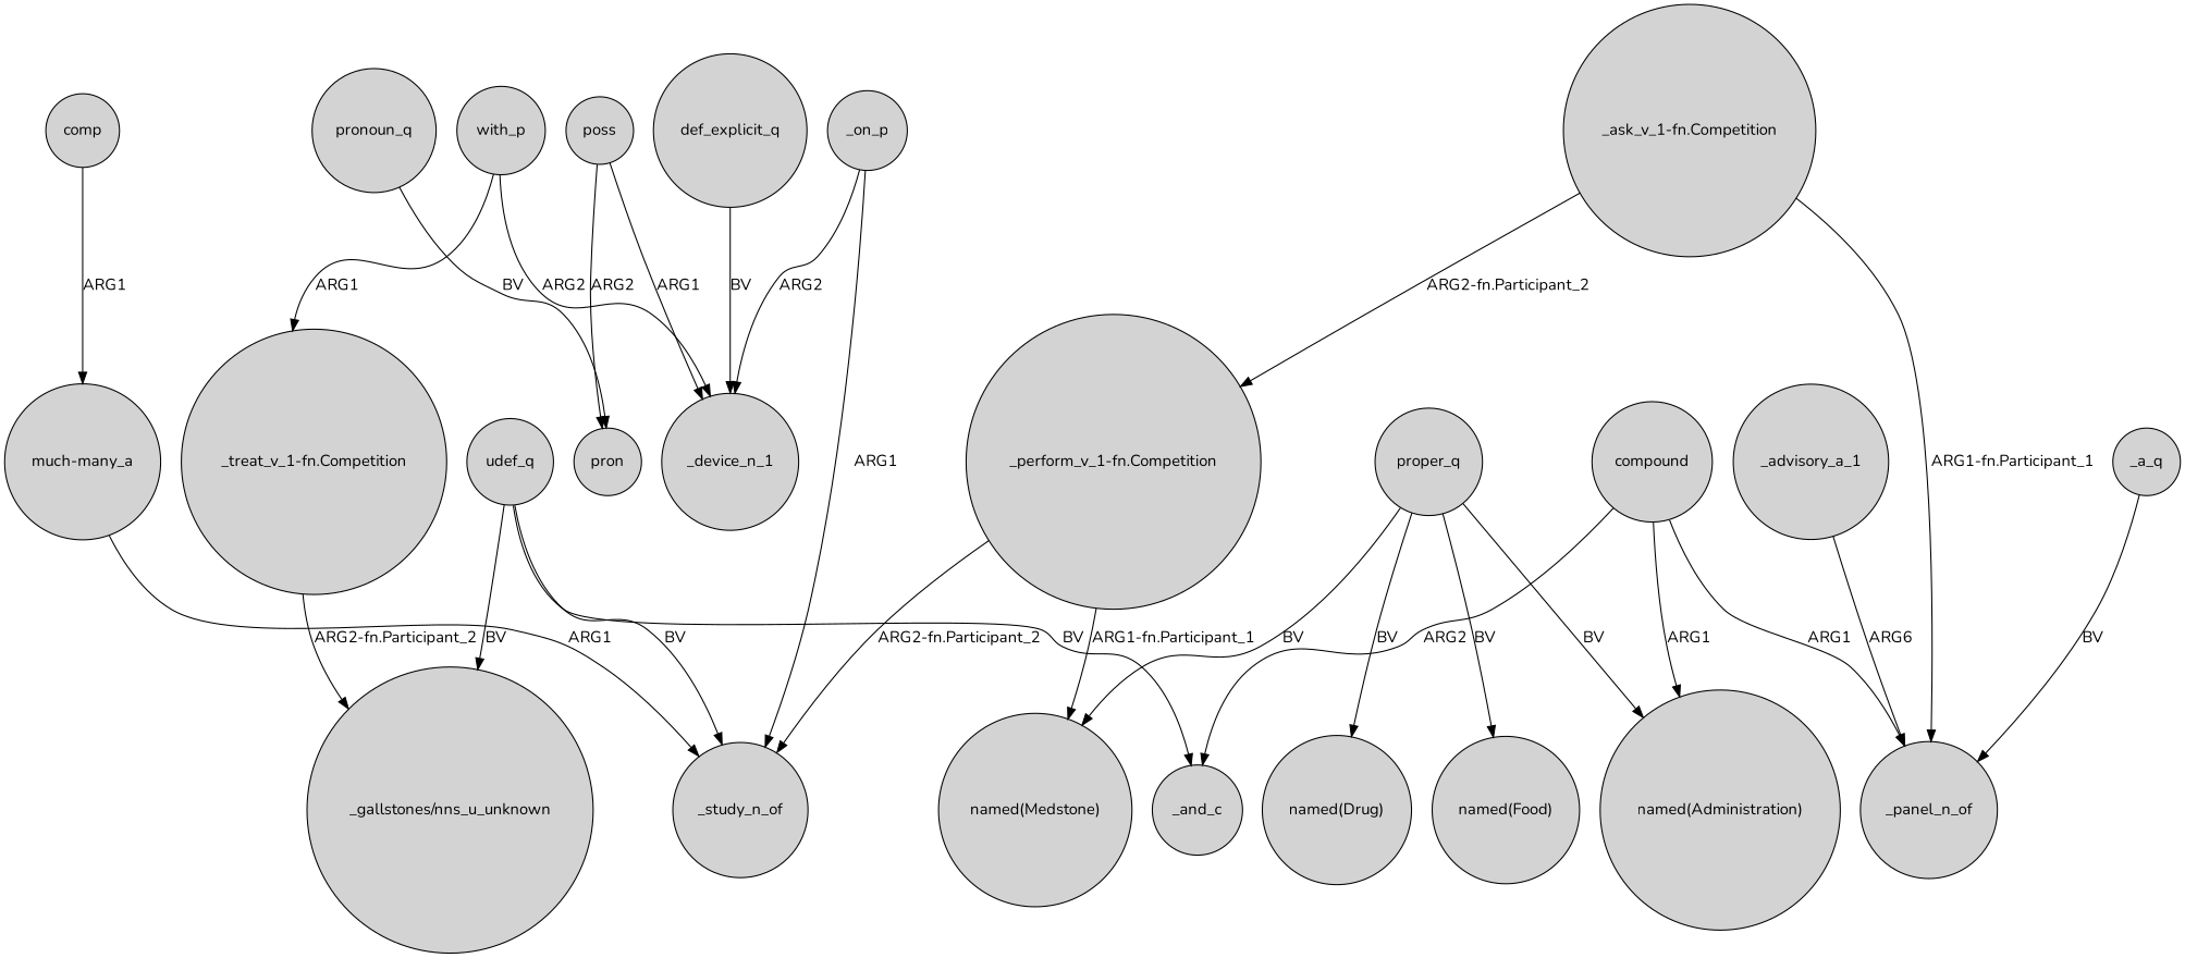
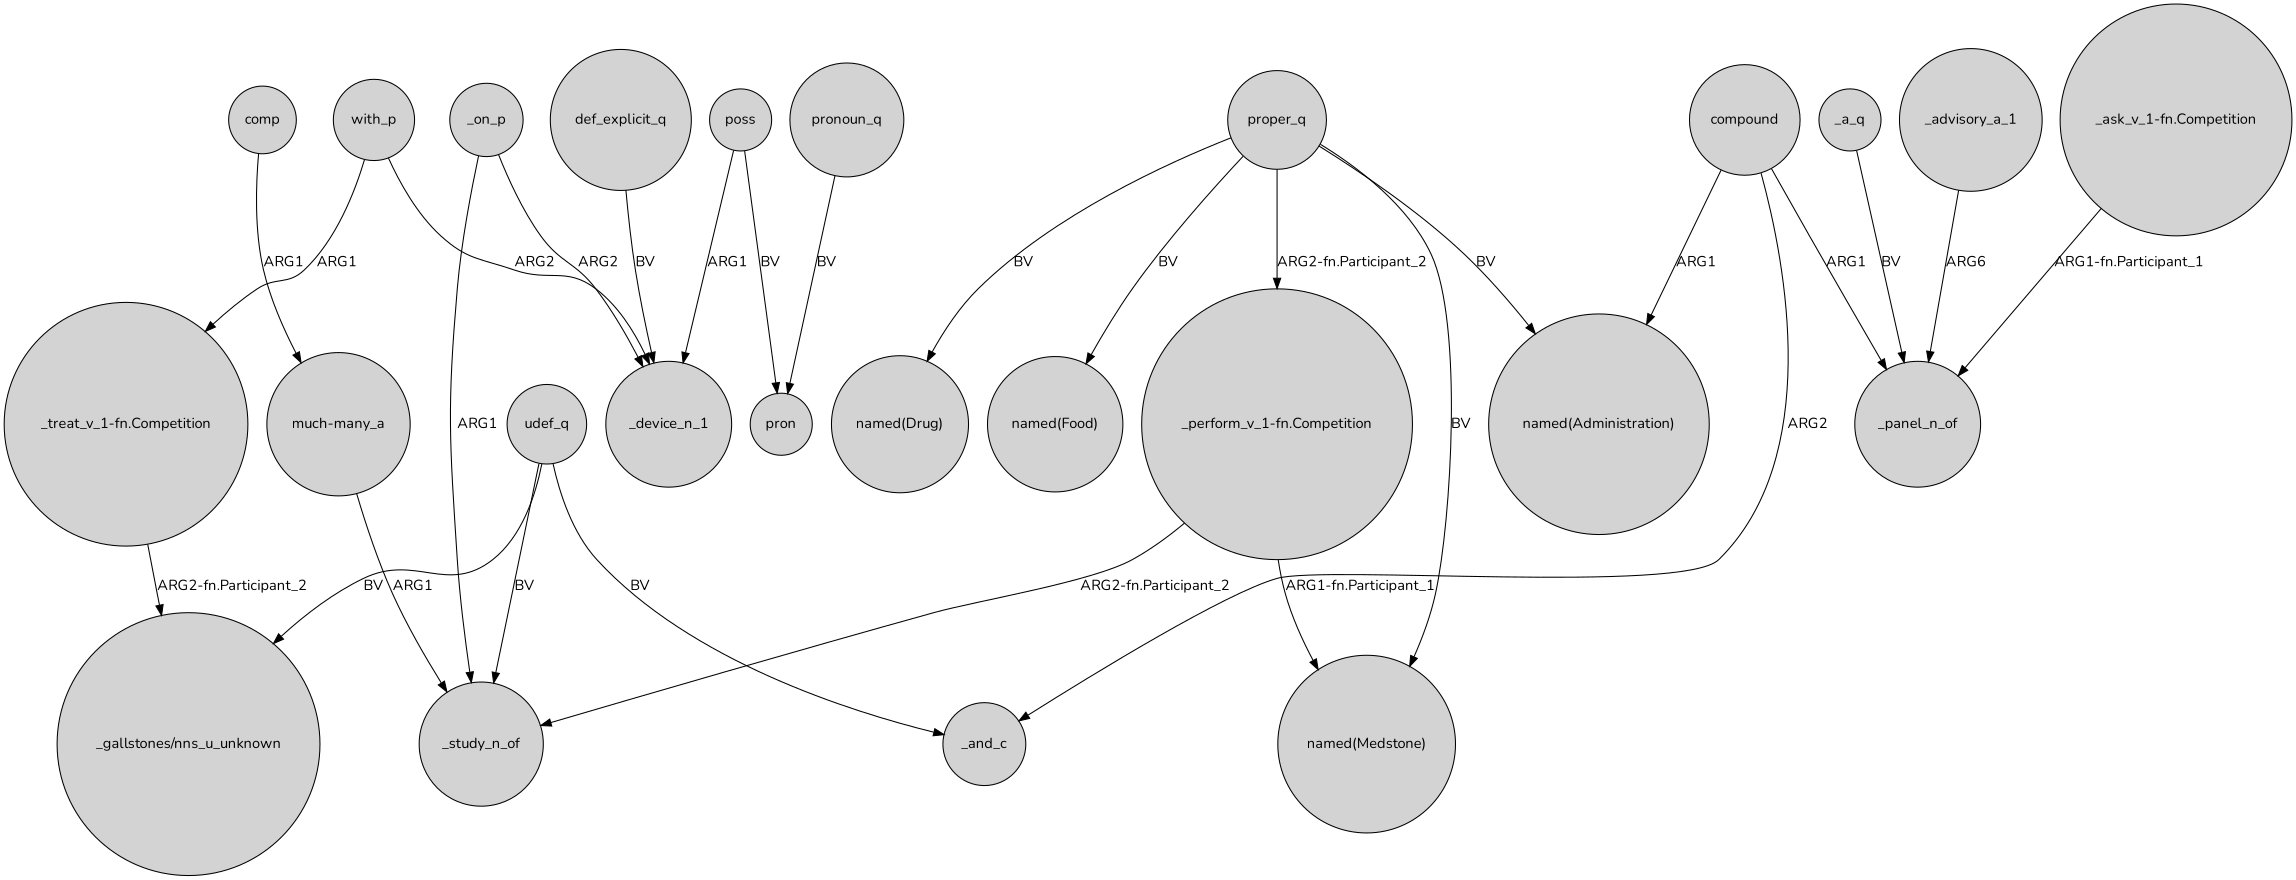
  digraph {
    fontname=Nunito
    node [fontname=Nunito shape=circle style=filled]
    edge [fontname=Nunito]
    "_treat_v_1-fn.Competition"
    "_gallstones/nns_u_unknown"
    _a_q
    _panel_n_of
    proper_q
    "named(Food)"
    "named(Administration)"
    "named(Medstone)"
    "named(Drug)"
    "much-many_a"
    _study_n_of
    _on_p
    _device_n_1
    udef_q
    _and_c
    compound
    pronoun_q
    pron
    comp
    poss
    with_p
    _advisory_a_1
    def_explicit_q
    "_ask_v_1-fn.Competition"
    "_perform_v_1-fn.Competition"
    "_treat_v_1-fn.Competition" -> "_gallstones/nns_u_unknown" [label="ARG2-fn.Participant_2"]
    _a_q -> _panel_n_of [label=BV]
    proper_q -> "named(Food)" [label=BV]
    proper_q -> "named(Administration)" [label=BV]
    proper_q -> "named(Medstone)" [label=BV]
    proper_q -> "named(Drug)" [label=BV]
    "much-many_a" -> _study_n_of [label=ARG1]
    _on_p -> _study_n_of [label=ARG1]
    _on_p -> _device_n_1 [label=ARG2]
    udef_q -> "_gallstones/nns_u_unknown" [label=BV]
    udef_q -> _study_n_of [label=BV]
    udef_q -> _and_c [label=BV]
    compound -> _panel_n_of [label=ARG1]
    compound -> "named(Administration)" [label=ARG1]
    compound -> _and_c [label=ARG2]
    pronoun_q -> pron [label=BV]
    comp -> "much-many_a" [label=ARG1]
    poss -> _device_n_1 [label=ARG1]
-   poss -> pron [label=ARG2]
+   poss -> pron [label=BV]
    with_p -> "_treat_v_1-fn.Competition" [label=ARG1]
    with_p -> _device_n_1 [label=ARG2]
    _advisory_a_1 -> _panel_n_of [label=ARG6]
    def_explicit_q -> _device_n_1 [label=BV]
    "_ask_v_1-fn.Competition" -> _panel_n_of [label="ARG1-fn.Participant_1"]
-   "_ask_v_1-fn.Competition" -> "_perform_v_1-fn.Competition" [label="ARG2-fn.Participant_2"]
+   proper_q -> "_perform_v_1-fn.Competition" [label="ARG2-fn.Participant_2"]
    "_perform_v_1-fn.Competition" -> "named(Medstone)" [label="ARG1-fn.Participant_1"]
    "_perform_v_1-fn.Competition" -> _study_n_of [label="ARG2-fn.Participant_2"]
  }
